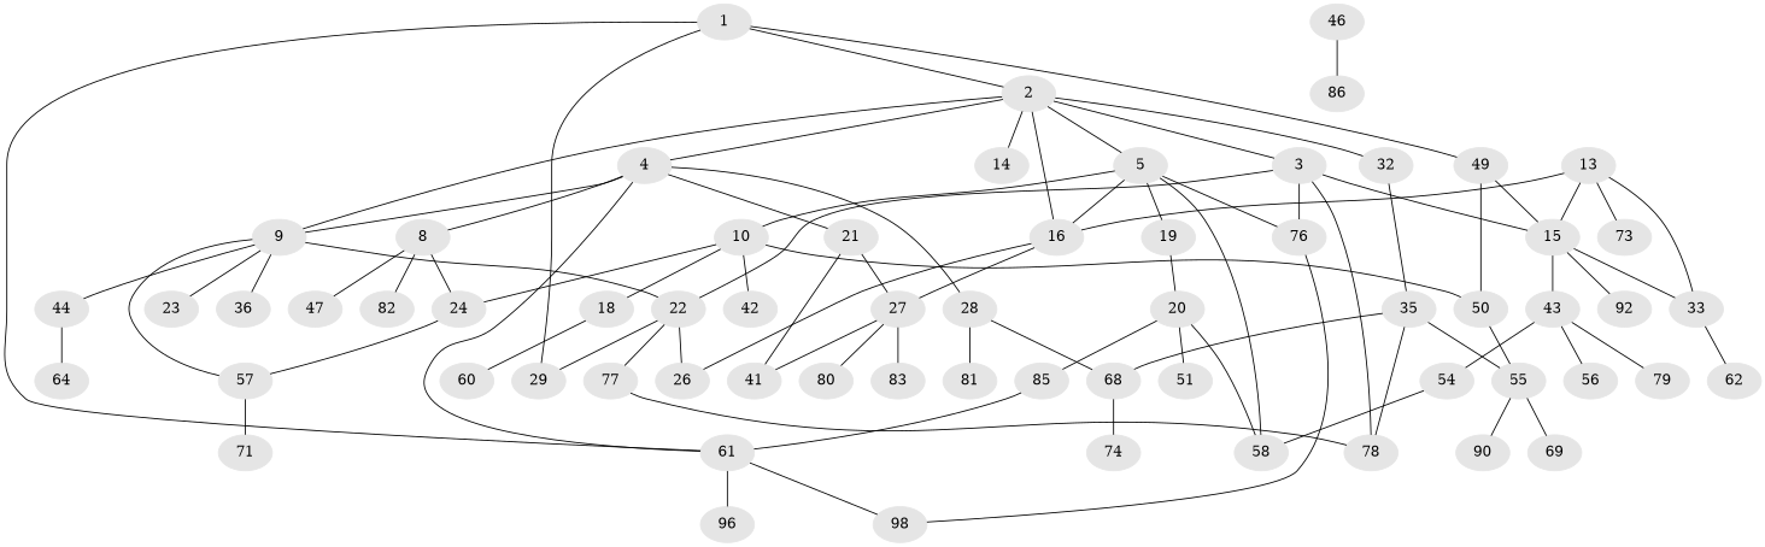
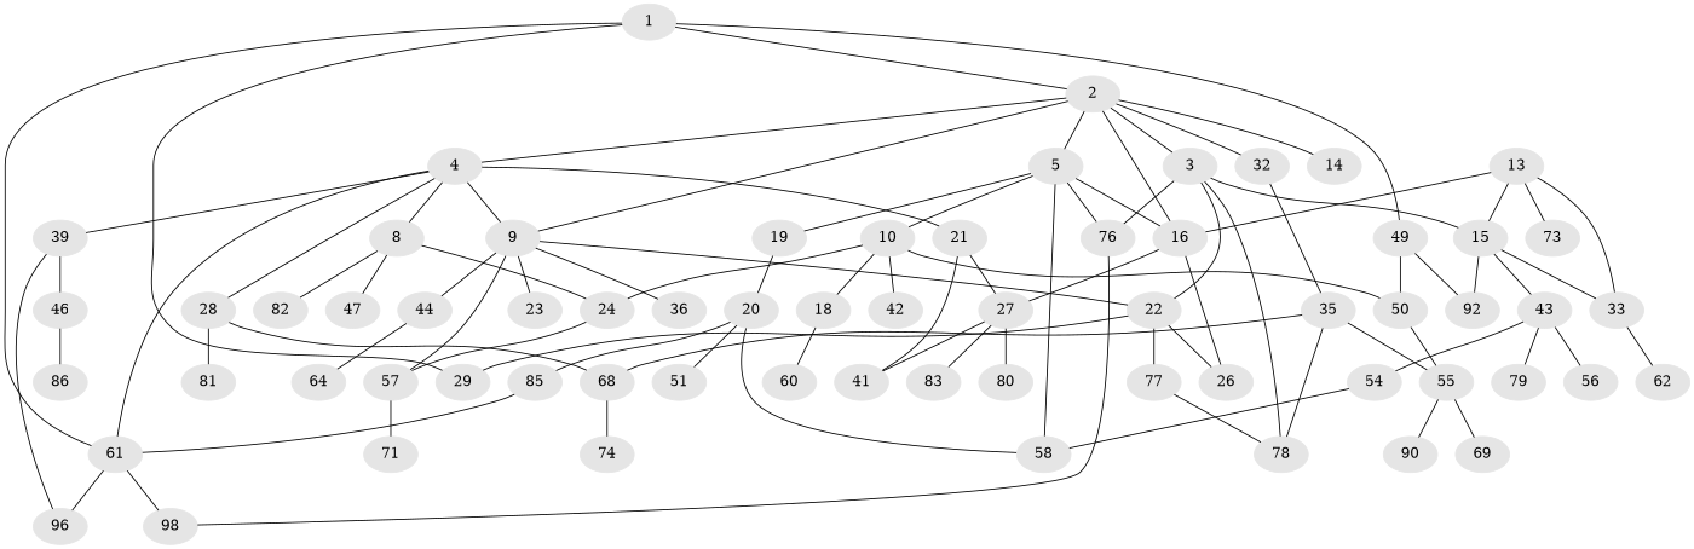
  graph {
    node [color=gray90 style=filled]
    1 [super="+67"]
    2 [super="+12"]
    29 [super="+31"]
    49 [super="+75"]
    61 [super="+100"]
    3
    4 [super="+6"]
    5 [super="+7"]
    9 [super="+11"]
    14
    16 [super="+91"]
    32 [super="+66"]
    50 [super="+63"]
    92
    96
    98
    22 [super="+25"]
    76
    78 [super="+80"]
    15 [super="+17"]
    8 [super="+65"]
    21 [super="+52"]
    28 [super="+34"]
+   39 [super="+53"]
    10 [super="+37"]
    19 [super="+38"]
    58 [super="+59"]
    23
    36
    44
    57 [super="+97"]
    26 [super="+84"]
    27 [super="+40"]
    35 [super="+95"]
    13 [super="+72"]
    33 [super="+89"]
    73
    77
    24 [super="+87"]
    47
    82
    41
    68
    81 [super="+83"]
    46
    18 [super="+48"]
    42
    20 [super="+99"]
    64
    71
    60
    55 [super="+70"]
    43 [super="+45"]
    62
    54
    56
    79
    n58 [label=80 super="+93"]
    n59 [label=83]
    51
    85
    74
    69
    90
    86 [super="+94"]
    1 -- 2
    1 -- 29
    1 -- 49
    1 -- 61
    2 -- 3
    2 -- 4
    2 -- 5
    2 -- 9
    2 -- 14
    2 -- 16
    2 -- 32
    49 -- 50
-   49 -- 15
+   49 -- 92
    61 -- 96
    61 -- 98
    3 -- 22
    3 -- 76
    3 -- 78
    3 -- 15
    4 -- 61
    4 -- 9 [weight=2]
    4 -- 8
    4 -- 21
    4 -- 28
+   4 -- 39
    5 -- 16
    5 -- 76
    5 -- 10
    5 -- 19
    5 -- 58
    9 -- 22
    9 -- 23
    9 -- 36
    9 -- 44
    9 -- 57
    16 -- 26
    16 -- 27
    32 -- 35
    50 -- 55
    22 -- 29
    22 -- 26
    22 -- 77
    76 -- 98
    15 -- 92
    15 -- 33
    15 -- 43
    8 -- 24
    8 -- 47
    8 -- 82
    21 -- 27
    21 -- 41
    28 -- 68
    28 -- 81
+   39 -- 96
+   39 -- 46
    10 -- 50
    10 -- 24
    10 -- 18
    10 -- 42
    19 -- 20
    44 -- 64
    57 -- 71
    27 -- 41
    27 -- n58
    27 -- n59
    35 -- 78
    35 -- 68
    35 -- 55 [weight=2]
    13 -- 16
    13 -- 15
    13 -- 33
    13 -- 73
    33 -- 62
    77 -- 78
    24 -- 57
    68 -- 74
    46 -- 86
    18 -- 60
    20 -- 58
    20 -- 51
    20 -- 85
    55 -- 69
    55 -- 90
    43 -- 54
    43 -- 56
    43 -- 79
    54 -- 58
    85 -- 61
  }
